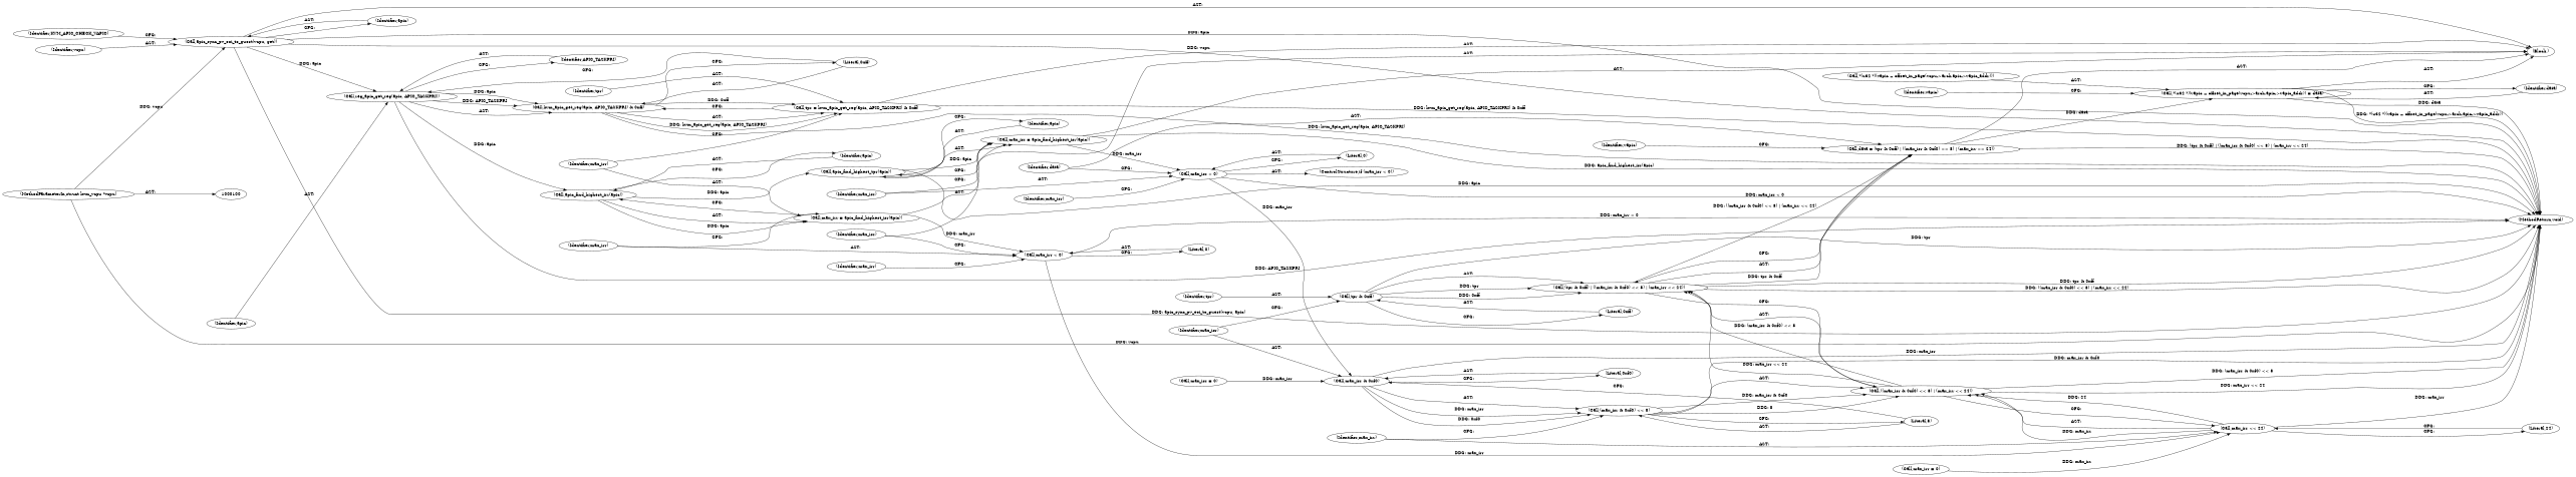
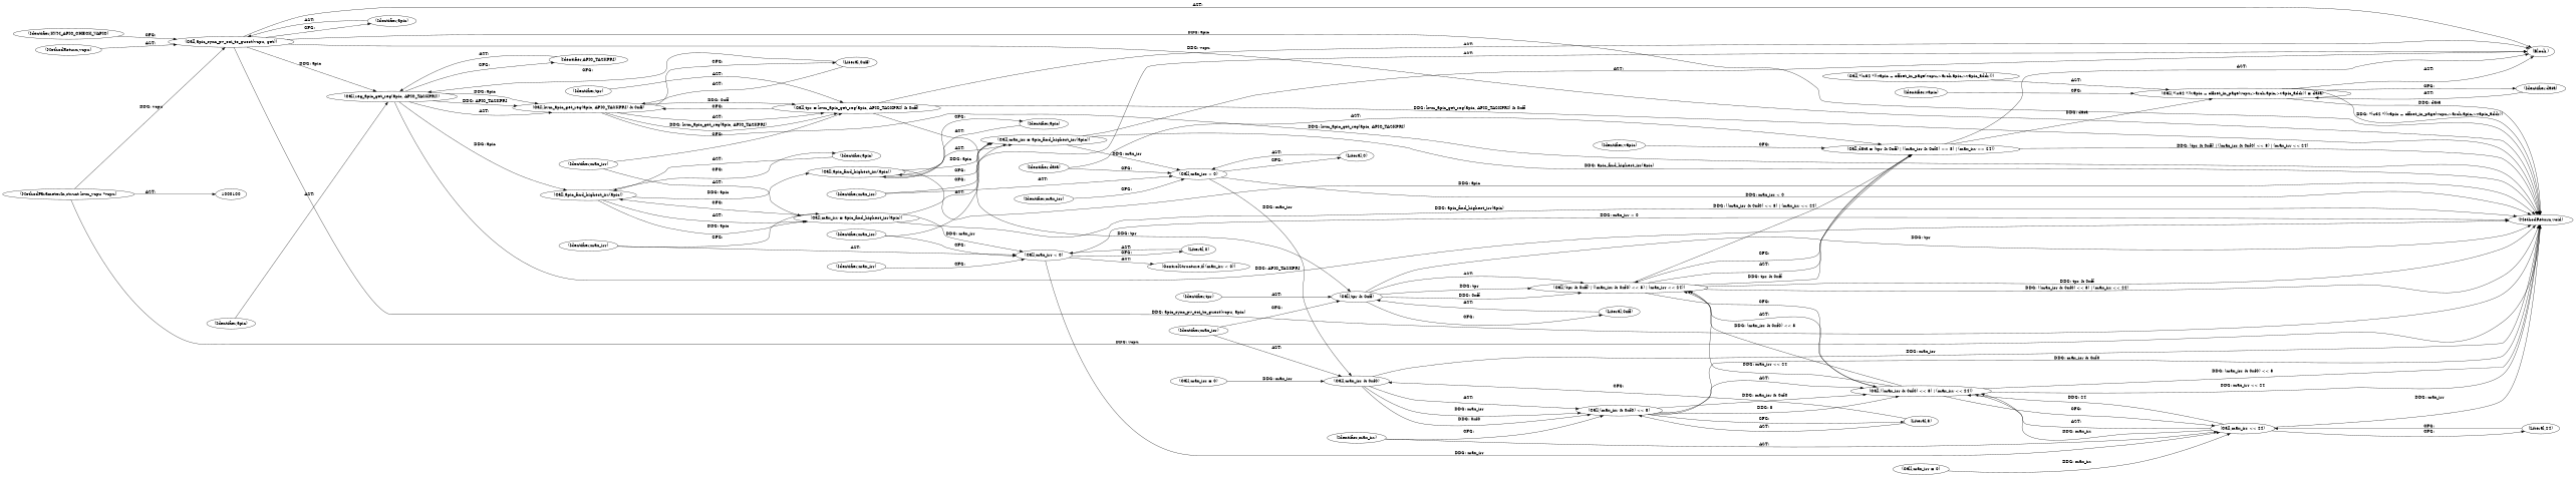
  digraph {
    rankdir=LR
    n1 [label="(MethodParameterIn,struct kvm_vcpu *vcpu)"]
    n2 [label="(Call,apic_sync_pv_eoi_to_guest(vcpu, get))"]
    n3 [label="(MethodReturn,void)"]
    1000100
    n5 [label="(Call,reg_apic_get_reg(apic, APIC_TASKPRI))"]
    n6 [label="(Block,)"]
    n7 [label="(Identifier,apic)"]
    n8 [label="(Call,kvm_apic_get_reg(apic, APIC_TASKPRI) & 0xff)"]
    n9 [label="(Call,apic_find_highest_irr(apic))"]
    n10 [label="(Identifier,APIC_TASKPRI)"]
    n11 [label="(Call,tpr = kvm_apic_get_reg(apic, APIC_TASKPRI) & 0xff)"]
    n12 [label="(Literal,0xff)"]
    n13 [label="(Call,max_irr = apic_find_highest_isr(apic))"]
-   n14 [label="(Call,apic_find_highest_tpr(apic))"]
+   n14 [label="(Call,apic_find_highest_isr(apic))"]
    n15 [label="(Identifier,apic)"]
    n16 [label="(Call,tpr & 0xff)"]
    n17 [label="(Call,(tpr & 0xff) | ((max_isr & 0xf0) << 8) | (max_irr << 24))"]
    n18 [label="(Literal,0xff)"]
    n19 [label="(Call,data = (tpr & 0xff) | ((max_isr & 0xf0) << 8) | (max_irr << 24))"]
    n20 [label="(Call,((max_isr & 0xf0) << 8) | (max_irr << 24))"]
    n21 [label="(Call,*(u32 *)(vapic + offset_in_page(vcpu->arch.apic->vapic_addr)) = data)"]
    n22 [label="(Call,max_irr << 24)"]
    n23 [label="(Identifier,data)"]
    n24 [label="(Call,max_irr < 0)"]
    n25 [label="(Call,max_isr = apic_find_highest_isr(apic))"]
    n26 [label="(Identifier,apic)"]
+   n27 [label="(ControlStructure,if (max_irr < 0))"]
    n28 [label="(Literal,0)"]
    n29 [label="(Literal,24)"]
    n30 [label="(Call,max_isr < 0)"]
    n31 [label="(Call,max_isr & 0xf0)"]
    n32 [label="(Literal,0)"]
-   n33 [label="(ControlStructure,if (max_isr < 0))"]
    n34 [label="(Call,(max_isr & 0xf0) << 8)"]
-   n35 [label="(Literal,0xf0)"]
    n36 [label="(Literal,8)"]
    n37 [label="(Call,*(u32 *)(vapic + offset_in_page(vcpu->arch.apic->vapic_addr)))"]
    n38 [label="(Identifier,data)"]
    n39 [label="(Identifier,max_isr)"]
    n40 [label="(Identifier,max_irr)"]
    n41 [label="(Identifier,tpr)"]
    n42 [label="(Identifier,max_irr)"]
    n43 [label="(Call,max_isr = 0)"]
    n44 [label="(Identifier,vapic)"]
    n45 [label="(Identifier,KVM_APIC_CHECK_VAPIC)"]
    n46 [label="(Identifier,max_isr)"]
    n47 [label="(Identifier,max_irr)"]
    n48 [label="(Identifier,vapic)"]
    n49 [label="(Identifier,max_isr)"]
    n50 [label="(Identifier,apic)"]
    n51 [label="(Identifier,tpr)"]
    n52 [label="(Identifier,max_isr)"]
    n53 [label="(Identifier,max_irr)"]
    n54 [label="(Call,max_irr = 0)"]
-   n55 [label="(Identifier,vcpu)"]
+   n55 [label="(MethodReturn,vcpu)"]
    n1 -> n2 [label="DDG: vcpu"]
    n1 -> n3 [label="DDG: vcpu"]
    n1 -> 1000100 [label="AST: "]
    n2 -> n3 [label="DDG: apic"]
    n2 -> n3 [label="DDG: vcpu"]
    n2 -> n3 [label="DDG: apic_sync_pv_eoi_to_guest(vcpu, apic)"]
    n2 -> n5 [label="DDG: apic"]
    n2 -> n6 [label="AST: "]
    n2 -> n7 [label="CFG: "]
    n5 -> n3 [label="DDG: APIC_TASKPRI"]
    n5 -> n8 [label="AST: "]
    n5 -> n8 [label="DDG: apic"]
    n5 -> n8 [label="DDG: APIC_TASKPRI"]
    n5 -> n9 [label="DDG: apic"]
    n5 -> n10 [label="CFG: "]
    n7 -> n2 [label="AST: "]
    n8 -> n3 [label="DDG: kvm_apic_get_reg(apic, APIC_TASKPRI)"]
    n8 -> n11 [label="AST: "]
    n8 -> n11 [label="DDG: kvm_apic_get_reg(apic, APIC_TASKPRI)"]
    n8 -> n11 [label="DDG: 0xff"]
    n8 -> n12 [label="CFG: "]
    n9 -> n13 [label="AST: "]
    n9 -> n13 [label="DDG: apic"]
    n9 -> n14 [label="DDG: apic"]
    n9 -> n15 [label="CFG: "]
    n10 -> n5 [label="AST: "]
    n11 -> n3 [label="DDG: kvm_apic_get_reg(apic, APIC_TASKPRI) & 0xff"]
    n11 -> n6 [label="AST: "]
    n11 -> n8 [label="CFG: "]
+   n11 -> n16 [label="DDG: tpr"]
    n12 -> n5 [label="CFG: "]
    n12 -> n8 [label="AST: "]
+   n13 -> n3 [label="DDG: apic_find_highest_irr(apic)"]
    n13 -> n6 [label="AST: "]
    n13 -> n9 [label="CFG: "]
    n13 -> n24 [label="DDG: max_irr"]
    n14 -> n3 [label="DDG: apic"]
    n14 -> n25 [label="AST: "]
    n14 -> n25 [label="DDG: apic"]
    n14 -> n26 [label="CFG: "]
    n15 -> n9 [label="AST: "]
    n16 -> n3 [label="DDG: tpr"]
    n16 -> n17 [label="AST: "]
    n16 -> n17 [label="DDG: tpr"]
    n16 -> n17 [label="DDG: 0xff"]
    n16 -> n18 [label="CFG: "]
    n17 -> n3 [label="DDG: tpr & 0xff"]
    n17 -> n3 [label="DDG: ((max_isr & 0xf0) << 8) | (max_irr << 24)"]
    n17 -> n19 [label="AST: "]
    n17 -> n19 [label="DDG: tpr & 0xff"]
    n17 -> n19 [label="DDG: ((max_isr & 0xf0) << 8) | (max_irr << 24)"]
    n17 -> n20 [label="CFG: "]
    n18 -> n16 [label="AST: "]
    n19 -> n3 [label="DDG: (tpr & 0xff) | ((max_isr & 0xf0) << 8) | (max_irr << 24)"]
    n19 -> n6 [label="AST: "]
    n19 -> n17 [label="CFG: "]
    n19 -> n21 [label="DDG: data"]
    n20 -> n3 [label="DDG: (max_isr & 0xf0) << 8"]
    n20 -> n3 [label="DDG: max_irr << 24"]
    n20 -> n17 [label="AST: "]
    n20 -> n17 [label="DDG: (max_isr & 0xf0) << 8"]
    n20 -> n17 [label="DDG: max_irr << 24"]
    n20 -> n22 [label="CFG: "]
    n21 -> n3 [label="DDG: *(u32 *)(vapic + offset_in_page(vcpu->arch.apic->vapic_addr))"]
    n21 -> n3 [label="DDG: data"]
    n21 -> n6 [label="AST: "]
    n21 -> n23 [label="CFG: "]
    n22 -> n3 [label="DDG: max_irr"]
    n22 -> n20 [label="AST: "]
    n22 -> n20 [label="DDG: max_irr"]
    n22 -> n20 [label="DDG: 24"]
    n22 -> n29 [label="CFG: "]
    n23 -> n21 [label="AST: "]
    n24 -> n3 [label="DDG: max_irr < 0"]
    n24 -> n22 [label="DDG: max_irr"]
+   n24 -> n27 [label="AST: "]
    n24 -> n28 [label="CFG: "]
    n25 -> n3 [label="DDG: apic_find_highest_isr(apic)"]
    n25 -> n6 [label="AST: "]
    n25 -> n14 [label="CFG: "]
    n25 -> n30 [label="DDG: max_isr"]
    n26 -> n14 [label="AST: "]
    n28 -> n24 [label="AST: "]
    n29 -> n22 [label="CFG: "]
    n30 -> n3 [label="DDG: max_isr < 0"]
    n30 -> n31 [label="DDG: max_isr"]
    n30 -> n32 [label="CFG: "]
-   n30 -> n33 [label="AST: "]
    n31 -> n3 [label="DDG: max_isr"]
    n31 -> n34 [label="AST: "]
    n31 -> n34 [label="DDG: max_isr"]
    n31 -> n34 [label="DDG: 0xf0"]
-   n31 -> n35 [label="CFG: "]
    n32 -> n30 [label="AST: "]
    n34 -> n3 [label="DDG: max_isr & 0xf0"]
    n34 -> n20 [label="AST: "]
    n34 -> n20 [label="DDG: max_isr & 0xf0"]
    n34 -> n20 [label="DDG: 8"]
    n34 -> n36 [label="CFG: "]
-   n35 -> n31 [label="AST: "]
    n36 -> n31 [label="CFG: "]
    n36 -> n34 [label="AST: "]
    n37 -> n21 [label="AST: "]
    n38 -> n19 [label="AST: "]
    n38 -> n30 [label="CFG: "]
    n39 -> n30 [label="CFG: "]
    n40 -> n11 [label="CFG: "]
    n40 -> n13 [label="AST: "]
    n41 -> n16 [label="AST: "]
    n42 -> n24 [label="CFG: "]
    n43 -> n31 [label="DDG: max_isr"]
    n44 -> n19 [label="CFG: "]
    n45 -> n2 [label="CFG: "]
    n46 -> n16 [label="CFG: "]
    n46 -> n31 [label="AST: "]
    n47 -> n13 [label="CFG: "]
    n47 -> n24 [label="AST: "]
    n48 -> n21 [label="CFG: "]
    n49 -> n25 [label="CFG: "]
    n49 -> n30 [label="AST: "]
    n50 -> n5 [label="AST: "]
    n51 -> n11 [label="AST: "]
    n52 -> n24 [label="CFG: "]
    n52 -> n25 [label="AST: "]
    n53 -> n22 [label="AST: "]
    n53 -> n34 [label="CFG: "]
    n54 -> n22 [label="DDG: max_irr"]
    n55 -> n2 [label="AST: "]
  }
